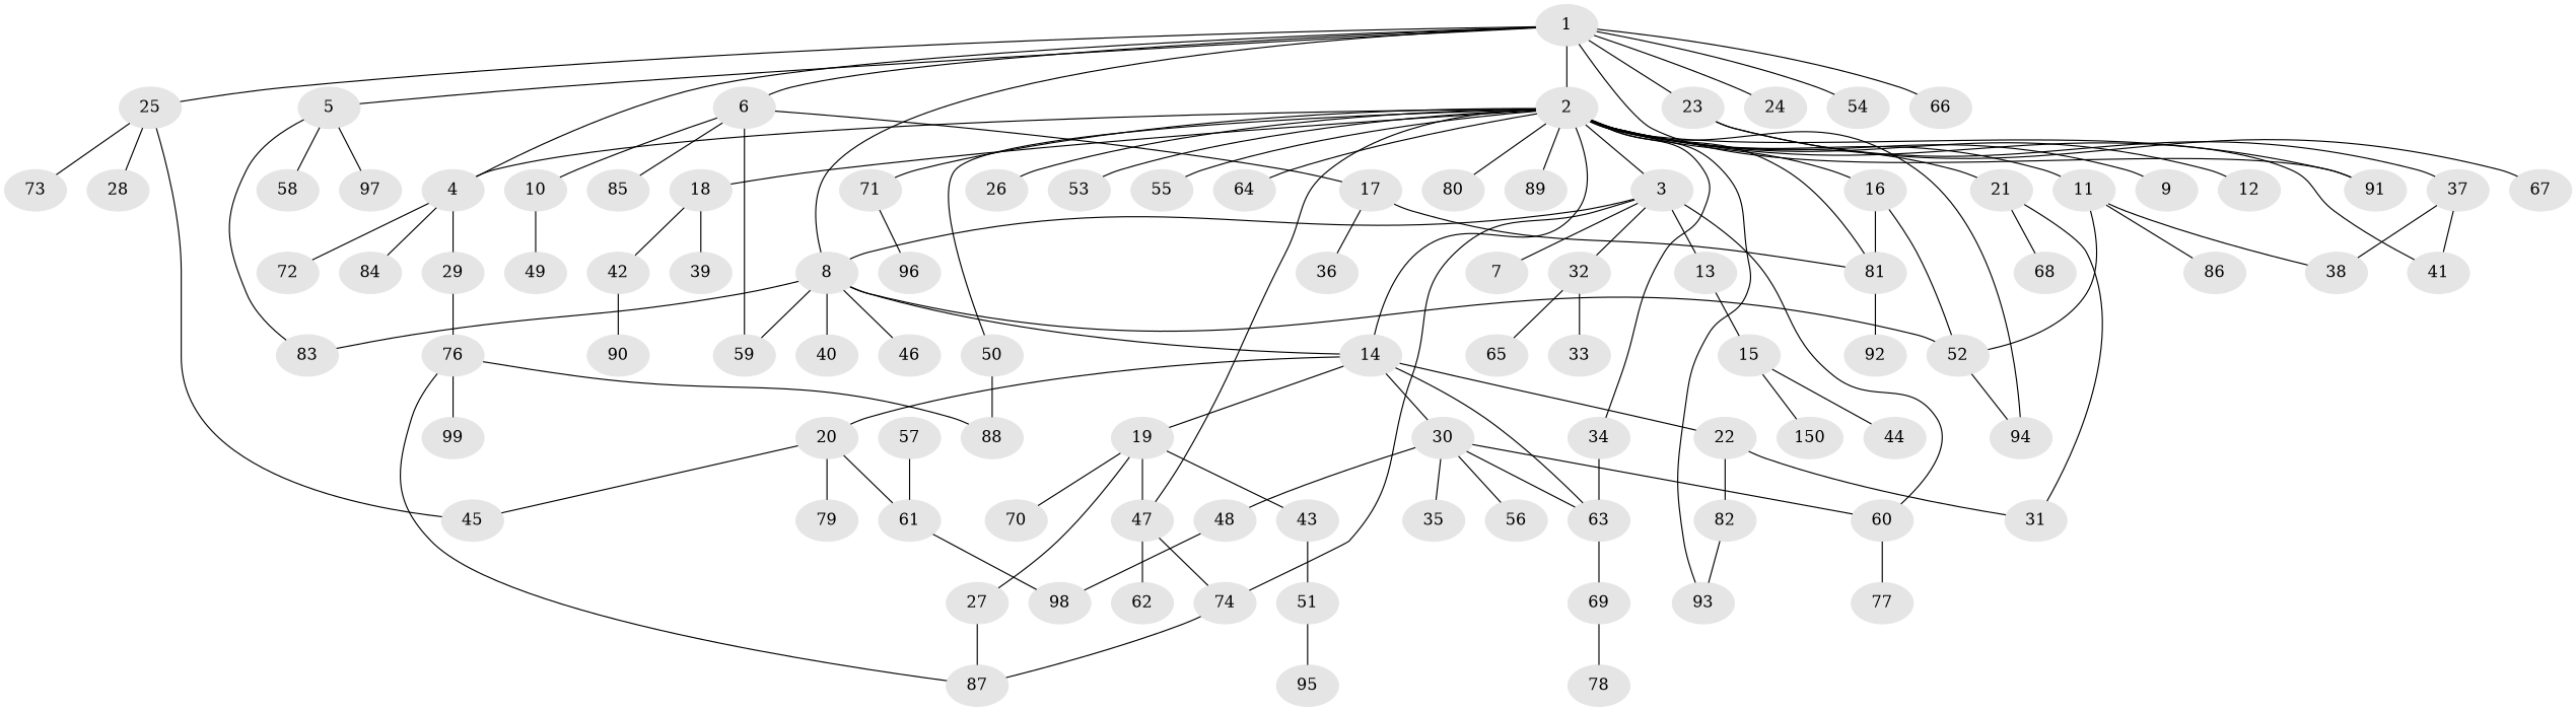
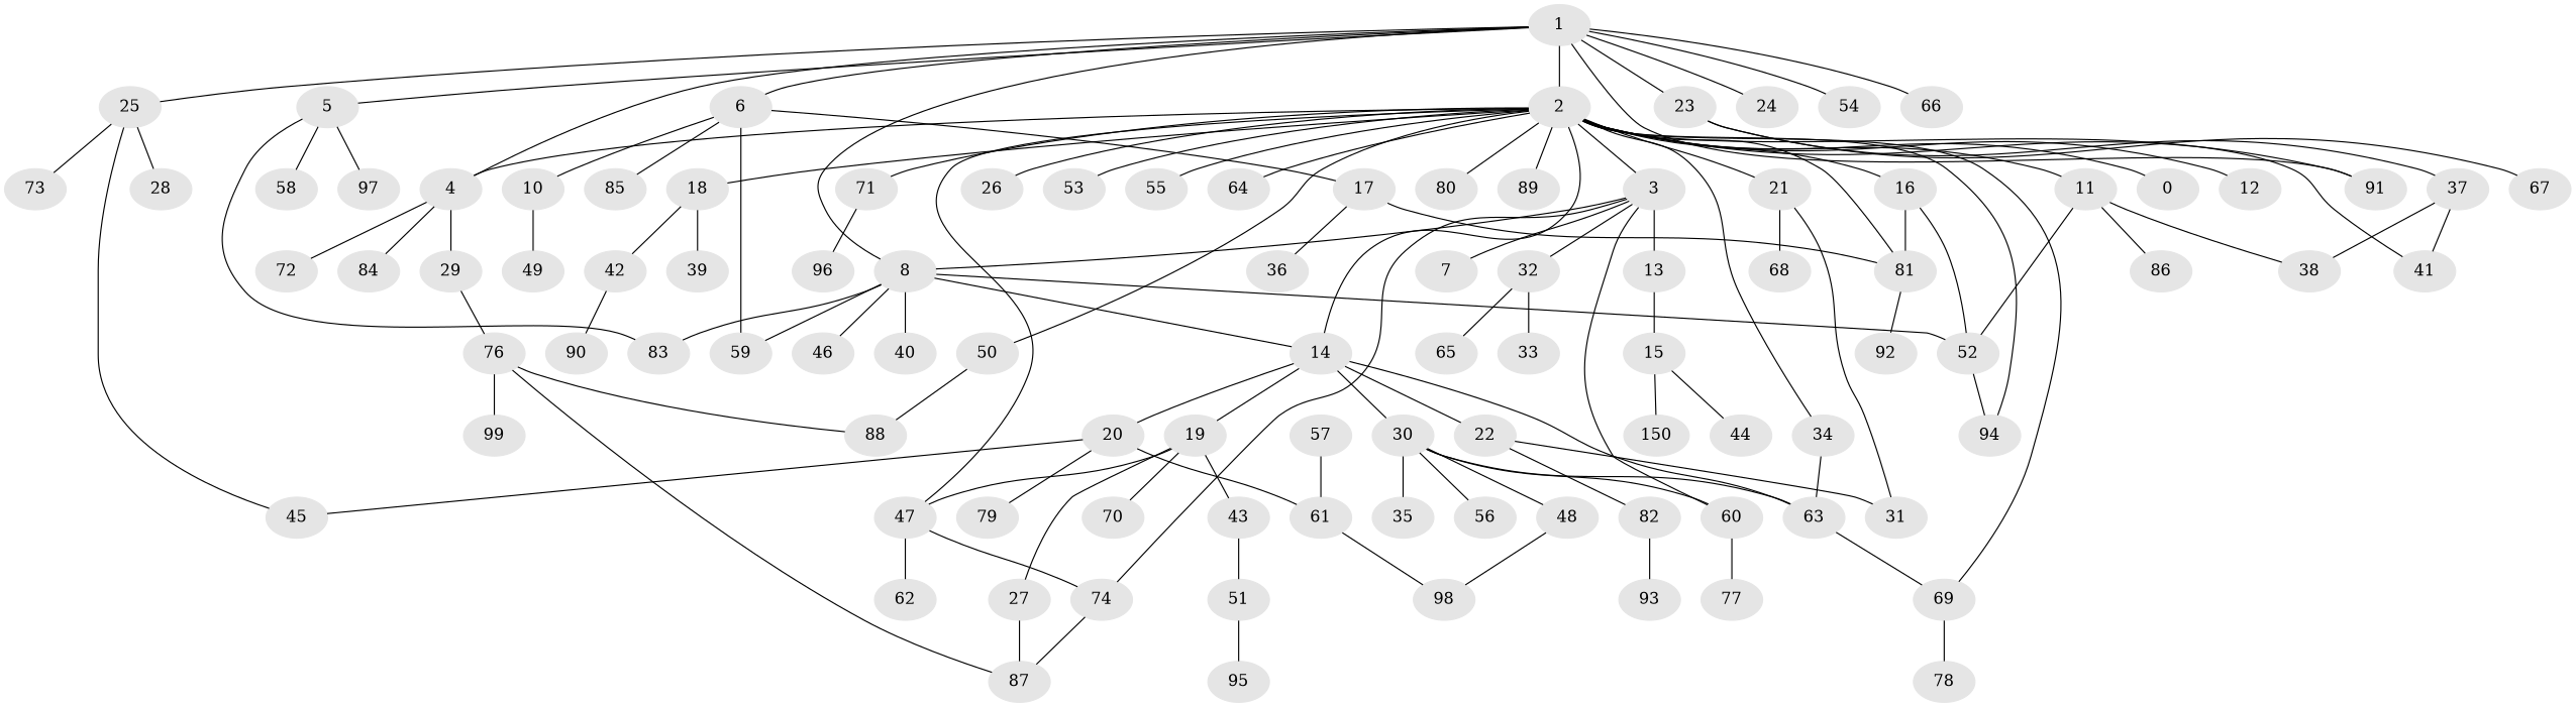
  graph {
    fontname="DejaVu Serif"
    node [color=gray90 fontname="DejaVu Serif" style=filled]
    edge [fontname="DejaVu Serif"]
    1
    2
    4
    5
    6
    8
    23
    24
    25
    54
    66
    91
    3
-   9
+   9 [label=0]
    11
    12
    14
    16
    18
    21
    26
    34
    41
    47
    50
    53
    55
    64
    71
    80
    81
    89
    93
    94
    29
    72
    84
    58
    83
    97
    10
    17
    59
    85
    40
    46
    52
    37
    67
    45
    28
    73
    7
    13
    32
    60
    74
    38
    86
    19
    20
    22
    30
    63
    39
    42
    31
    68
    62
    88
    96
    92
    15
    33
    65
    77
    87
    76
    49
    36
    44
    n82 [label=150]
    27
    43
    70
    61
    79
    82
    35
    48
    56
    69
    90
    57
    51
    98
    99
    95
    78
    1 -- 2
    1 -- 4
    1 -- 5
    1 -- 6
    1 -- 8
    1 -- 23
    1 -- 24
    1 -- 25
    1 -- 54
    1 -- 66
    1 -- 91
    2 -- 4
    2 -- 91
    2 -- 3
    2 -- 9
    2 -- 11
    2 -- 12
    2 -- 14
    2 -- 16
    2 -- 18
    2 -- 21
    2 -- 26
    2 -- 34
    2 -- 41
    2 -- 47
    2 -- 50
    2 -- 53
    2 -- 55
    2 -- 64
    2 -- 71
    2 -- 80
    2 -- 81
    2 -- 89
-   2 -- 93
+   2 -- 69
    2 -- 94
    4 -- 29
    4 -- 72
    4 -- 84
    5 -- 58
    5 -- 83
    5 -- 97
    6 -- 10
    6 -- 17
    6 -- 59
    6 -- 85
    8 -- 14
    8 -- 83
    8 -- 59
    8 -- 40
    8 -- 46
    8 -- 52
    23 -- 37
    23 -- 67
    25 -- 45
    25 -- 28
    25 -- 73
    3 -- 8
    3 -- 7
    3 -- 13
    3 -- 32
    3 -- 60
    3 -- 74
    11 -- 52
    11 -- 38
    11 -- 86
    14 -- 19
    14 -- 20
    14 -- 22
    14 -- 30
    14 -- 63
    16 -- 81
    16 -- 52
    18 -- 39
    18 -- 42
    21 -- 31
    21 -- 68
    34 -- 63
    47 -- 74
    47 -- 62
    50 -- 88
    71 -- 96
    81 -- 92
    29 -- 76
    10 -- 49
    17 -- 81
    17 -- 36
    52 -- 94
    37 -- 41
    37 -- 38
    13 -- 15
    32 -- 33
    32 -- 65
    60 -- 77
    74 -- 87
    19 -- 47
    19 -- 27
    19 -- 43
    19 -- 70
    20 -- 45
    20 -- 61
    20 -- 79
    22 -- 31
    22 -- 82
    30 -- 60
    30 -- 63
    30 -- 35
    30 -- 48
    30 -- 56
    63 -- 69
    42 -- 90
    15 -- 44
    15 -- n82
    76 -- 88
    76 -- 87
    76 -- 99
    27 -- 87
    43 -- 51
    61 -- 98
    82 -- 93
    48 -- 98
    69 -- 78
    57 -- 61
    51 -- 95
  }
